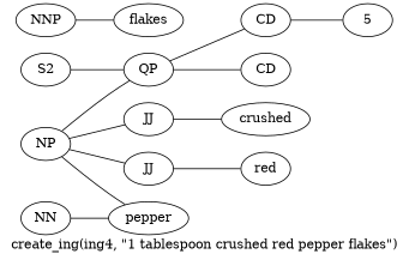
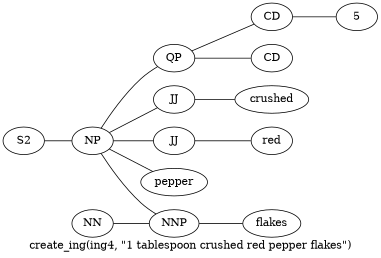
  graph {
    label="create_ing(ing4, \"1 tablespoon crushed red pepper flakes\")"
    rankdir=LR
    n1 [label=S2]
    n2 [label=NP]
    n3 [label=QP]
    n4 [label=JJ]
    n5 [label=JJ]
    n6 [label=NNP]
    n7 [label=pepper]
    n8 [label=CD]
    n9 [label=CD]
    n10 [label=crushed]
    n11 [label=red]
    n12 [label=NN]
    n13 [label=flakes]
    n14 [label=5]
-   n1 -- n3
+   n1 -- n2
    n2 -- n3
    n2 -- n4
    n2 -- n5
+   n2 -- n6
    n2 -- n7
    n3 -- n8
    n3 -- n9
    n4 -- n10
    n5 -- n11
    n6 -- n13
    n8 -- n14
-   n12 -- n7
+   n12 -- n6
  }
